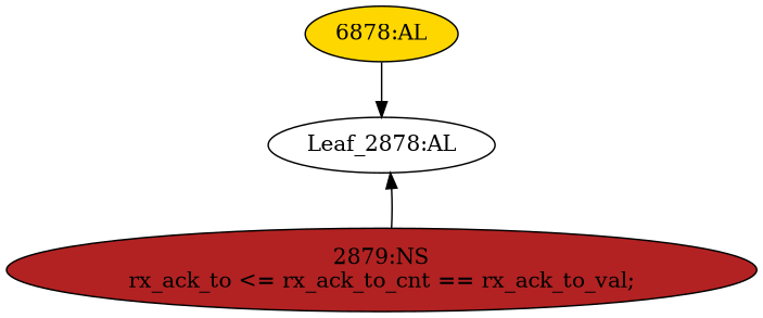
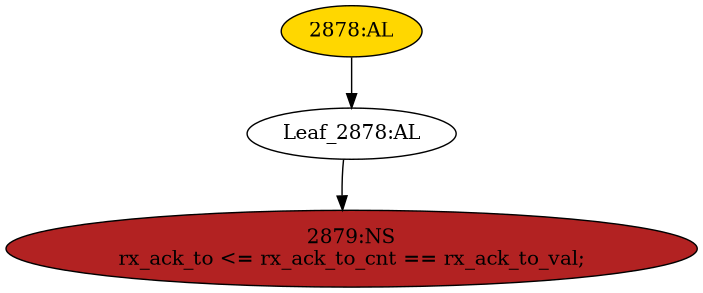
  strict digraph {
    node [style=filled]
    edge [cond="[]" lineno=None]
    n1 [def_var="['rx_ack_to']" label="Leaf_2878:AL" style=""]
    n2 [ast="<pyverilog.vparser.ast.NonblockingSubstitution object at 0x7f13b554c6d0>" fillcolor=firebrick label="2879:NS\nrx_ack_to <= rx_ack_to_cnt == rx_ack_to_val;" statements="[<pyverilog.vparser.ast.NonblockingSubstitution object at 0x7f13b554c6d0>]" typ=NonblockingSubstitution]
-   n3 [ast="<pyverilog.vparser.ast.Always object at 0x7f13b554c910>" clk_sens=True fillcolor=gold label="6878:AL" sens="['clk']" statements="[]" typ=Always use_var="['rx_ack_to_cnt', 'rx_ack_to_val']"]
-   n2 -> n1
+   n3 [ast="<pyverilog.vparser.ast.Always object at 0x7f13b554c910>" clk_sens=True fillcolor=gold label="2878:AL" sens="['clk']" statements="[]" typ=Always use_var="['rx_ack_to_cnt', 'rx_ack_to_val']"]
+   n1 -> n2
    n3 -> n1
  }
